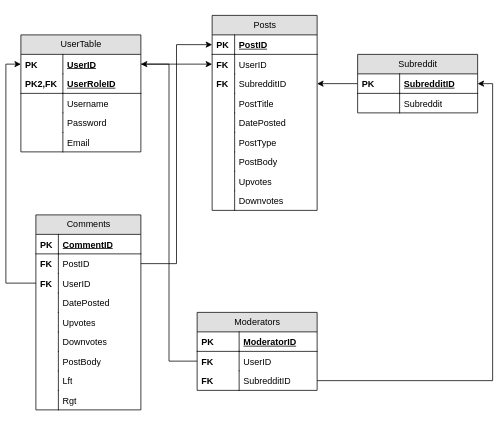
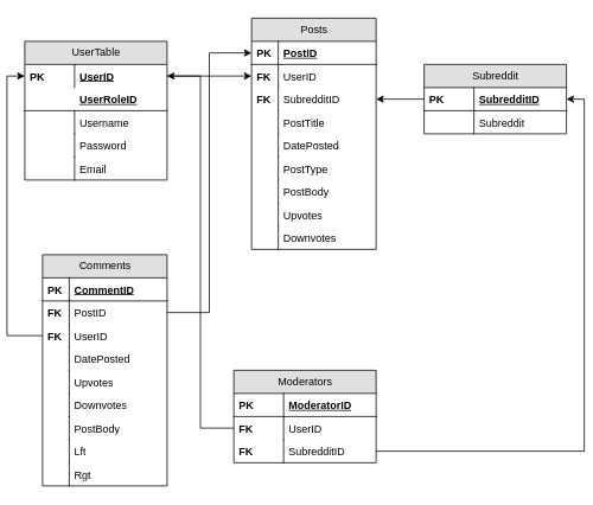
  <mxCell id="0" />
  <mxCell id="1" parent="0" />
  <mxCell id="2" value="Comments" style="swimlane;html=1;fontStyle=0;childLayout=stackLayout;horizontal=1;startSize=26;fillColor=#e0e0e0;horizontalStack=0;resizeParent=1;resizeLast=0;collapsible=1;marginBottom=0;swimlaneFillColor=#ffffff;" parent="1" vertex="1"><mxGeometry x="40" y="286" width="140" height="260" as="geometry" /></mxCell>
  <mxCell id="3" value="CommentID" style="shape=partialRectangle;top=0;left=0;right=0;bottom=1;html=1;align=left;verticalAlign=top;fillColor=none;spacingLeft=34;spacingRight=4;whiteSpace=wrap;overflow=hidden;rotatable=0;points=[[0,0.5],[1,0.5]];portConstraint=eastwest;dropTarget=0;fontStyle=5" parent="2" vertex="1"><mxGeometry y="26" width="140" height="26" as="geometry" /></mxCell>
  <mxCell id="4" value="PK" style="shape=partialRectangle;top=0;left=0;bottom=0;html=1;fillColor=none;align=left;verticalAlign=top;spacingLeft=4;spacingRight=4;whiteSpace=wrap;overflow=hidden;rotatable=0;points=[];portConstraint=eastwest;part=1;fontStyle=1" parent="3" vertex="1" connectable="0"><mxGeometry width="30" height="26" as="geometry" /></mxCell>
  <mxCell id="5" value="PostID" style="shape=partialRectangle;top=0;left=0;right=0;bottom=0;html=1;align=left;verticalAlign=top;fillColor=none;spacingLeft=34;spacingRight=4;whiteSpace=wrap;overflow=hidden;rotatable=0;points=[[0,0.5],[1,0.5]];portConstraint=eastwest;dropTarget=0;" parent="2" vertex="1"><mxGeometry y="52" width="140" height="26" as="geometry" /></mxCell>
  <mxCell id="6" value="&lt;b&gt;FK&lt;/b&gt;" style="shape=partialRectangle;top=0;left=0;bottom=0;html=1;fillColor=none;align=left;verticalAlign=top;spacingLeft=4;spacingRight=4;whiteSpace=wrap;overflow=hidden;rotatable=0;points=[];portConstraint=eastwest;part=1;" parent="5" vertex="1" connectable="0"><mxGeometry width="30" height="26" as="geometry" /></mxCell>
  <mxCell id="7" value="UserID" style="shape=partialRectangle;top=0;left=0;right=0;bottom=0;html=1;align=left;verticalAlign=top;fillColor=none;spacingLeft=34;spacingRight=4;whiteSpace=wrap;overflow=hidden;rotatable=0;points=[[0,0.5],[1,0.5]];portConstraint=eastwest;dropTarget=0;" parent="2" vertex="1"><mxGeometry y="78" width="140" height="26" as="geometry" /></mxCell>
  <mxCell id="8" value="&lt;b&gt;FK&lt;/b&gt;" style="shape=partialRectangle;top=0;left=0;bottom=0;html=1;fillColor=none;align=left;verticalAlign=top;spacingLeft=4;spacingRight=4;whiteSpace=wrap;overflow=hidden;rotatable=0;points=[];portConstraint=eastwest;part=1;" parent="7" vertex="1" connectable="0"><mxGeometry width="30" height="26" as="geometry" /></mxCell>
  <mxCell id="9" value="DatePosted" style="shape=partialRectangle;top=0;left=0;right=0;bottom=0;html=1;align=left;verticalAlign=top;fillColor=none;spacingLeft=34;spacingRight=4;whiteSpace=wrap;overflow=hidden;rotatable=0;points=[[0,0.5],[1,0.5]];portConstraint=eastwest;dropTarget=0;" parent="2" vertex="1"><mxGeometry y="104" width="140" height="26" as="geometry" /></mxCell>
  <mxCell id="10" value="" style="shape=partialRectangle;top=0;left=0;bottom=0;html=1;fillColor=none;align=left;verticalAlign=top;spacingLeft=4;spacingRight=4;whiteSpace=wrap;overflow=hidden;rotatable=0;points=[];portConstraint=eastwest;part=1;" parent="9" vertex="1" connectable="0"><mxGeometry width="30" height="26" as="geometry" /></mxCell>
  <mxCell id="11" value="Upvotes" style="shape=partialRectangle;top=0;left=0;right=0;bottom=0;html=1;align=left;verticalAlign=top;fillColor=none;spacingLeft=34;spacingRight=4;whiteSpace=wrap;overflow=hidden;rotatable=0;points=[[0,0.5],[1,0.5]];portConstraint=eastwest;dropTarget=0;" parent="2" vertex="1"><mxGeometry y="130" width="140" height="26" as="geometry" /></mxCell>
  <mxCell id="12" value="" style="shape=partialRectangle;top=0;left=0;bottom=0;html=1;fillColor=none;align=left;verticalAlign=top;spacingLeft=4;spacingRight=4;whiteSpace=wrap;overflow=hidden;rotatable=0;points=[];portConstraint=eastwest;part=1;" parent="11" vertex="1" connectable="0"><mxGeometry width="30" height="26" as="geometry" /></mxCell>
  <mxCell id="13" value="Downvotes" style="shape=partialRectangle;top=0;left=0;right=0;bottom=0;html=1;align=left;verticalAlign=top;fillColor=none;spacingLeft=34;spacingRight=4;whiteSpace=wrap;overflow=hidden;rotatable=0;points=[[0,0.5],[1,0.5]];portConstraint=eastwest;dropTarget=0;" parent="2" vertex="1"><mxGeometry y="156" width="140" height="26" as="geometry" /></mxCell>
  <mxCell id="14" value="" style="shape=partialRectangle;top=0;left=0;bottom=0;html=1;fillColor=none;align=left;verticalAlign=top;spacingLeft=4;spacingRight=4;whiteSpace=wrap;overflow=hidden;rotatable=0;points=[];portConstraint=eastwest;part=1;" parent="13" vertex="1" connectable="0"><mxGeometry width="30" height="26" as="geometry" /></mxCell>
  <mxCell id="15" value="PostBody" style="shape=partialRectangle;top=0;left=0;right=0;bottom=0;html=1;align=left;verticalAlign=top;fillColor=none;spacingLeft=34;spacingRight=4;whiteSpace=wrap;overflow=hidden;rotatable=0;points=[[0,0.5],[1,0.5]];portConstraint=eastwest;dropTarget=0;" parent="2" vertex="1"><mxGeometry y="182" width="140" height="26" as="geometry" /></mxCell>
  <mxCell id="16" value="" style="shape=partialRectangle;top=0;left=0;bottom=0;html=1;fillColor=none;align=left;verticalAlign=top;spacingLeft=4;spacingRight=4;whiteSpace=wrap;overflow=hidden;rotatable=0;points=[];portConstraint=eastwest;part=1;" parent="15" vertex="1" connectable="0"><mxGeometry width="30" height="26" as="geometry" /></mxCell>
  <mxCell id="17" value="Lft" style="shape=partialRectangle;top=0;left=0;right=0;bottom=0;html=1;align=left;verticalAlign=top;fillColor=none;spacingLeft=34;spacingRight=4;whiteSpace=wrap;overflow=hidden;rotatable=0;points=[[0,0.5],[1,0.5]];portConstraint=eastwest;dropTarget=0;" parent="2" vertex="1"><mxGeometry y="208" width="140" height="26" as="geometry" /></mxCell>
  <mxCell id="18" value="" style="shape=partialRectangle;top=0;left=0;bottom=0;html=1;fillColor=none;align=left;verticalAlign=top;spacingLeft=4;spacingRight=4;whiteSpace=wrap;overflow=hidden;rotatable=0;points=[];portConstraint=eastwest;part=1;" parent="17" vertex="1" connectable="0"><mxGeometry width="30" height="26" as="geometry" /></mxCell>
  <mxCell id="19" value="Rgt" style="shape=partialRectangle;top=0;left=0;right=0;bottom=0;html=1;align=left;verticalAlign=top;fillColor=none;spacingLeft=34;spacingRight=4;whiteSpace=wrap;overflow=hidden;rotatable=0;points=[[0,0.5],[1,0.5]];portConstraint=eastwest;dropTarget=0;" parent="2" vertex="1"><mxGeometry y="234" width="140" height="26" as="geometry" /></mxCell>
  <mxCell id="20" value="" style="shape=partialRectangle;top=0;left=0;bottom=0;html=1;fillColor=none;align=left;verticalAlign=top;spacingLeft=4;spacingRight=4;whiteSpace=wrap;overflow=hidden;rotatable=0;points=[];portConstraint=eastwest;part=1;" parent="19" vertex="1" connectable="0"><mxGeometry width="30" height="26" as="geometry" /></mxCell>
  <mxCell id="21" value="UserTable" style="swimlane;html=1;fontStyle=0;childLayout=stackLayout;horizontal=1;startSize=26;fillColor=#e0e0e0;horizontalStack=0;resizeParent=1;resizeLast=0;collapsible=1;marginBottom=0;swimlaneFillColor=#ffffff;" parent="1" vertex="1"><mxGeometry x="20" y="46" width="160" height="156" as="geometry" /></mxCell>
  <mxCell id="22" value="UserID" style="shape=partialRectangle;top=0;left=0;right=0;bottom=0;html=1;align=left;verticalAlign=top;fillColor=none;spacingLeft=60;spacingRight=4;whiteSpace=wrap;overflow=hidden;rotatable=0;points=[[0,0.5],[1,0.5]];portConstraint=eastwest;dropTarget=0;fontStyle=5" parent="21" vertex="1"><mxGeometry y="26" width="160" height="26" as="geometry" /></mxCell>
  <mxCell id="23" value="PK" style="shape=partialRectangle;top=0;left=0;bottom=0;html=1;fillColor=none;align=left;verticalAlign=top;spacingLeft=4;spacingRight=4;whiteSpace=wrap;overflow=hidden;rotatable=0;points=[];portConstraint=eastwest;part=1;fontStyle=1" parent="22" vertex="1" connectable="0"><mxGeometry width="56" height="26" as="geometry" /></mxCell>
  <mxCell id="24" value="UserRoleID" style="shape=partialRectangle;top=0;left=0;right=0;bottom=1;html=1;align=left;verticalAlign=top;fillColor=none;spacingLeft=60;spacingRight=4;whiteSpace=wrap;overflow=hidden;rotatable=0;points=[[0,0.5],[1,0.5]];portConstraint=eastwest;dropTarget=0;fontStyle=5" parent="21" vertex="1"><mxGeometry y="52" width="160" height="26" as="geometry" /></mxCell>
- <mxCell id="25" value="PK2,FK" style="shape=partialRectangle;top=0;left=0;bottom=0;html=1;fillColor=none;align=left;verticalAlign=top;spacingLeft=4;spacingRight=4;whiteSpace=wrap;overflow=hidden;rotatable=0;points=[];portConstraint=eastwest;part=1;fontStyle=1" parent="24" vertex="1" connectable="0"><mxGeometry width="56" height="26" as="geometry" /></mxCell>
  <mxCell id="26" value="Username" style="shape=partialRectangle;top=0;left=0;right=0;bottom=0;html=1;align=left;verticalAlign=top;fillColor=none;spacingLeft=60;spacingRight=4;whiteSpace=wrap;overflow=hidden;rotatable=0;points=[[0,0.5],[1,0.5]];portConstraint=eastwest;dropTarget=0;" parent="21" vertex="1"><mxGeometry y="78" width="160" height="26" as="geometry" /></mxCell>
  <mxCell id="27" value="" style="shape=partialRectangle;top=0;left=0;bottom=0;html=1;fillColor=none;align=left;verticalAlign=top;spacingLeft=4;spacingRight=4;whiteSpace=wrap;overflow=hidden;rotatable=0;points=[];portConstraint=eastwest;part=1;" parent="26" vertex="1" connectable="0"><mxGeometry width="56" height="26" as="geometry" /></mxCell>
  <mxCell id="28" value="Password" style="shape=partialRectangle;top=0;left=0;right=0;bottom=0;html=1;align=left;verticalAlign=top;fillColor=none;spacingLeft=60;spacingRight=4;whiteSpace=wrap;overflow=hidden;rotatable=0;points=[[0,0.5],[1,0.5]];portConstraint=eastwest;dropTarget=0;" parent="21" vertex="1"><mxGeometry y="104" width="160" height="26" as="geometry" /></mxCell>
  <mxCell id="29" value="" style="shape=partialRectangle;top=0;left=0;bottom=0;html=1;fillColor=none;align=left;verticalAlign=top;spacingLeft=4;spacingRight=4;whiteSpace=wrap;overflow=hidden;rotatable=0;points=[];portConstraint=eastwest;part=1;" parent="28" vertex="1" connectable="0"><mxGeometry width="56" height="26" as="geometry" /></mxCell>
  <mxCell id="30" value="Email" style="shape=partialRectangle;top=0;left=0;right=0;bottom=0;html=1;align=left;verticalAlign=top;fillColor=none;spacingLeft=60;spacingRight=4;whiteSpace=wrap;overflow=hidden;rotatable=0;points=[[0,0.5],[1,0.5]];portConstraint=eastwest;dropTarget=0;" parent="21" vertex="1"><mxGeometry y="130" width="160" height="26" as="geometry" /></mxCell>
  <mxCell id="31" value="" style="shape=partialRectangle;top=0;left=0;bottom=0;html=1;fillColor=none;align=left;verticalAlign=top;spacingLeft=4;spacingRight=4;whiteSpace=wrap;overflow=hidden;rotatable=0;points=[];portConstraint=eastwest;part=1;" parent="30" vertex="1" connectable="0"><mxGeometry width="56" height="26" as="geometry" /></mxCell>
  <mxCell id="32" value="Posts" style="swimlane;html=1;fontStyle=0;childLayout=stackLayout;horizontal=1;startSize=26;fillColor=#e0e0e0;horizontalStack=0;resizeParent=1;resizeLast=0;collapsible=1;marginBottom=0;swimlaneFillColor=#ffffff;" parent="1" vertex="1"><mxGeometry x="275" y="20" width="140" height="260" as="geometry" /></mxCell>
  <mxCell id="33" value="PostID" style="shape=partialRectangle;top=0;left=0;right=0;bottom=1;html=1;align=left;verticalAlign=top;fillColor=none;spacingLeft=34;spacingRight=4;whiteSpace=wrap;overflow=hidden;rotatable=0;points=[[0,0.5],[1,0.5]];portConstraint=eastwest;dropTarget=0;fontStyle=5" parent="32" vertex="1"><mxGeometry y="26" width="140" height="26" as="geometry" /></mxCell>
  <mxCell id="34" value="PK" style="shape=partialRectangle;top=0;left=0;bottom=0;html=1;fillColor=none;align=left;verticalAlign=top;spacingLeft=4;spacingRight=4;whiteSpace=wrap;overflow=hidden;rotatable=0;points=[];portConstraint=eastwest;part=1;fontStyle=1" parent="33" vertex="1" connectable="0"><mxGeometry width="30" height="26" as="geometry" /></mxCell>
  <mxCell id="35" value="UserID" style="shape=partialRectangle;top=0;left=0;right=0;bottom=0;html=1;align=left;verticalAlign=top;fillColor=none;spacingLeft=34;spacingRight=4;whiteSpace=wrap;overflow=hidden;rotatable=0;points=[[0,0.5],[1,0.5]];portConstraint=eastwest;dropTarget=0;" parent="32" vertex="1"><mxGeometry y="52" width="140" height="26" as="geometry" /></mxCell>
  <mxCell id="36" value="&lt;b&gt;FK&lt;/b&gt;" style="shape=partialRectangle;top=0;left=0;bottom=0;html=1;fillColor=none;align=left;verticalAlign=top;spacingLeft=4;spacingRight=4;whiteSpace=wrap;overflow=hidden;rotatable=0;points=[];portConstraint=eastwest;part=1;" parent="35" vertex="1" connectable="0"><mxGeometry width="30" height="26" as="geometry" /></mxCell>
  <mxCell id="37" value="SubredditID" style="shape=partialRectangle;top=0;left=0;right=0;bottom=0;html=1;align=left;verticalAlign=top;fillColor=none;spacingLeft=34;spacingRight=4;whiteSpace=wrap;overflow=hidden;rotatable=0;points=[[0,0.5],[1,0.5]];portConstraint=eastwest;dropTarget=0;" vertex="1" parent="32"><mxGeometry y="78" width="140" height="26" as="geometry" /></mxCell>
  <mxCell id="38" value="&lt;b&gt;FK&lt;/b&gt;" style="shape=partialRectangle;top=0;left=0;bottom=0;html=1;fillColor=none;align=left;verticalAlign=top;spacingLeft=4;spacingRight=4;whiteSpace=wrap;overflow=hidden;rotatable=0;points=[];portConstraint=eastwest;part=1;" vertex="1" connectable="0" parent="37"><mxGeometry width="30" height="26" as="geometry" /></mxCell>
  <mxCell id="39" value="PostTitle" style="shape=partialRectangle;top=0;left=0;right=0;bottom=0;html=1;align=left;verticalAlign=top;fillColor=none;spacingLeft=34;spacingRight=4;whiteSpace=wrap;overflow=hidden;rotatable=0;points=[[0,0.5],[1,0.5]];portConstraint=eastwest;dropTarget=0;" parent="32" vertex="1"><mxGeometry y="104" width="140" height="26" as="geometry" /></mxCell>
  <mxCell id="40" value="" style="shape=partialRectangle;top=0;left=0;bottom=0;html=1;fillColor=none;align=left;verticalAlign=top;spacingLeft=4;spacingRight=4;whiteSpace=wrap;overflow=hidden;rotatable=0;points=[];portConstraint=eastwest;part=1;" parent="39" vertex="1" connectable="0"><mxGeometry width="30" height="26" as="geometry" /></mxCell>
  <mxCell id="41" value="DatePosted" style="shape=partialRectangle;top=0;left=0;right=0;bottom=0;html=1;align=left;verticalAlign=top;fillColor=none;spacingLeft=34;spacingRight=4;whiteSpace=wrap;overflow=hidden;rotatable=0;points=[[0,0.5],[1,0.5]];portConstraint=eastwest;dropTarget=0;" parent="32" vertex="1"><mxGeometry y="130" width="140" height="26" as="geometry" /></mxCell>
  <mxCell id="42" value="" style="shape=partialRectangle;top=0;left=0;bottom=0;html=1;fillColor=none;align=left;verticalAlign=top;spacingLeft=4;spacingRight=4;whiteSpace=wrap;overflow=hidden;rotatable=0;points=[];portConstraint=eastwest;part=1;" parent="41" vertex="1" connectable="0"><mxGeometry width="30" height="26" as="geometry" /></mxCell>
  <mxCell id="43" value="PostType" style="shape=partialRectangle;top=0;left=0;right=0;bottom=0;html=1;align=left;verticalAlign=top;fillColor=none;spacingLeft=34;spacingRight=4;whiteSpace=wrap;overflow=hidden;rotatable=0;points=[[0,0.5],[1,0.5]];portConstraint=eastwest;dropTarget=0;" parent="32" vertex="1"><mxGeometry y="156" width="140" height="26" as="geometry" /></mxCell>
  <mxCell id="44" value="" style="shape=partialRectangle;top=0;left=0;bottom=0;html=1;fillColor=none;align=left;verticalAlign=top;spacingLeft=4;spacingRight=4;whiteSpace=wrap;overflow=hidden;rotatable=0;points=[];portConstraint=eastwest;part=1;" parent="43" vertex="1" connectable="0"><mxGeometry width="30" height="26" as="geometry" /></mxCell>
  <mxCell id="45" value="PostBody" style="shape=partialRectangle;top=0;left=0;right=0;bottom=0;html=1;align=left;verticalAlign=top;fillColor=none;spacingLeft=34;spacingRight=4;whiteSpace=wrap;overflow=hidden;rotatable=0;points=[[0,0.5],[1,0.5]];portConstraint=eastwest;dropTarget=0;" parent="32" vertex="1"><mxGeometry y="182" width="140" height="26" as="geometry" /></mxCell>
  <mxCell id="46" value="" style="shape=partialRectangle;top=0;left=0;bottom=0;html=1;fillColor=none;align=left;verticalAlign=top;spacingLeft=4;spacingRight=4;whiteSpace=wrap;overflow=hidden;rotatable=0;points=[];portConstraint=eastwest;part=1;" parent="45" vertex="1" connectable="0"><mxGeometry width="30" height="26" as="geometry" /></mxCell>
  <mxCell id="47" value="Upvotes" style="shape=partialRectangle;top=0;left=0;right=0;bottom=0;html=1;align=left;verticalAlign=top;fillColor=none;spacingLeft=34;spacingRight=4;whiteSpace=wrap;overflow=hidden;rotatable=0;points=[[0,0.5],[1,0.5]];portConstraint=eastwest;dropTarget=0;" parent="32" vertex="1"><mxGeometry y="208" width="140" height="26" as="geometry" /></mxCell>
  <mxCell id="48" value="" style="shape=partialRectangle;top=0;left=0;bottom=0;html=1;fillColor=none;align=left;verticalAlign=top;spacingLeft=4;spacingRight=4;whiteSpace=wrap;overflow=hidden;rotatable=0;points=[];portConstraint=eastwest;part=1;" parent="47" vertex="1" connectable="0"><mxGeometry width="30" height="26" as="geometry" /></mxCell>
  <mxCell id="49" value="Downvotes" style="shape=partialRectangle;top=0;left=0;right=0;bottom=0;html=1;align=left;verticalAlign=top;fillColor=none;spacingLeft=34;spacingRight=4;whiteSpace=wrap;overflow=hidden;rotatable=0;points=[[0,0.5],[1,0.5]];portConstraint=eastwest;dropTarget=0;" parent="32" vertex="1"><mxGeometry y="234" width="140" height="26" as="geometry" /></mxCell>
  <mxCell id="50" value="" style="shape=partialRectangle;top=0;left=0;bottom=0;html=1;fillColor=none;align=left;verticalAlign=top;spacingLeft=4;spacingRight=4;whiteSpace=wrap;overflow=hidden;rotatable=0;points=[];portConstraint=eastwest;part=1;" parent="49" vertex="1" connectable="0"><mxGeometry width="30" height="26" as="geometry" /></mxCell>
  <mxCell id="51" value="" style="edgeStyle=orthogonalEdgeStyle;rounded=0;orthogonalLoop=1;jettySize=auto;html=1;" edge="1" parent="1" source="52" target="37"><mxGeometry relative="1" as="geometry" /></mxCell>
  <mxCell id="52" value="Subreddit" style="swimlane;html=1;fontStyle=0;childLayout=stackLayout;horizontal=1;startSize=26;fillColor=#e0e0e0;horizontalStack=0;resizeParent=1;resizeLast=0;collapsible=1;marginBottom=0;swimlaneFillColor=#ffffff;" vertex="1" parent="1"><mxGeometry x="469" y="72" width="160" height="78" as="geometry" /></mxCell>
  <mxCell id="53" value="SubredditID" style="shape=partialRectangle;top=0;left=0;right=0;bottom=1;html=1;align=left;verticalAlign=top;fillColor=none;spacingLeft=60;spacingRight=4;whiteSpace=wrap;overflow=hidden;rotatable=0;points=[[0,0.5],[1,0.5]];portConstraint=eastwest;dropTarget=0;fontStyle=5" vertex="1" parent="52"><mxGeometry y="26" width="160" height="26" as="geometry" /></mxCell>
  <mxCell id="54" value="PK" style="shape=partialRectangle;top=0;left=0;bottom=0;html=1;fillColor=none;align=left;verticalAlign=top;spacingLeft=4;spacingRight=4;whiteSpace=wrap;overflow=hidden;rotatable=0;points=[];portConstraint=eastwest;part=1;fontStyle=1" vertex="1" connectable="0" parent="53"><mxGeometry width="56" height="26" as="geometry" /></mxCell>
  <mxCell id="55" value="Subreddit" style="shape=partialRectangle;top=0;left=0;right=0;bottom=0;html=1;align=left;verticalAlign=top;fillColor=none;spacingLeft=60;spacingRight=4;whiteSpace=wrap;overflow=hidden;rotatable=0;points=[[0,0.5],[1,0.5]];portConstraint=eastwest;dropTarget=0;fontStyle=0" vertex="1" parent="52"><mxGeometry y="52" width="160" height="26" as="geometry" /></mxCell>
  <mxCell id="56" value="" style="shape=partialRectangle;top=0;left=0;bottom=0;html=1;fillColor=none;align=left;verticalAlign=top;spacingLeft=4;spacingRight=4;whiteSpace=wrap;overflow=hidden;rotatable=0;points=[];portConstraint=eastwest;part=1;fontStyle=1" vertex="1" connectable="0" parent="55"><mxGeometry width="56" height="26" as="geometry" /></mxCell>
  <mxCell id="57" style="edgeStyle=orthogonalEdgeStyle;rounded=0;orthogonalLoop=1;jettySize=auto;html=1;exitX=1;exitY=0.5;exitDx=0;exitDy=0;entryX=0;entryY=0.5;entryDx=0;entryDy=0;" edge="1" parent="1" source="22" target="35"><mxGeometry relative="1" as="geometry" /></mxCell>
  <mxCell id="58" style="edgeStyle=orthogonalEdgeStyle;rounded=0;orthogonalLoop=1;jettySize=auto;html=1;exitX=0;exitY=0.5;exitDx=0;exitDy=0;entryX=0;entryY=0.5;entryDx=0;entryDy=0;" edge="1" parent="1" source="7" target="22"><mxGeometry relative="1" as="geometry" /></mxCell>
  <mxCell id="59" style="edgeStyle=orthogonalEdgeStyle;rounded=0;orthogonalLoop=1;jettySize=auto;html=1;entryX=0;entryY=0.5;entryDx=0;entryDy=0;" edge="1" parent="1" source="5" target="33"><mxGeometry relative="1" as="geometry" /></mxCell>
  <mxCell id="60" value="Moderators" style="swimlane;html=1;fontStyle=0;childLayout=stackLayout;horizontal=1;startSize=26;fillColor=#e0e0e0;horizontalStack=0;resizeParent=1;resizeLast=0;collapsible=1;marginBottom=0;swimlaneFillColor=#ffffff;" vertex="1" parent="1"><mxGeometry x="255" y="416" width="160" height="104" as="geometry" /></mxCell>
  <mxCell id="61" value="ModeratorID" style="shape=partialRectangle;top=0;left=0;right=0;bottom=1;html=1;align=left;verticalAlign=top;fillColor=none;spacingLeft=60;spacingRight=4;whiteSpace=wrap;overflow=hidden;rotatable=0;points=[[0,0.5],[1,0.5]];portConstraint=eastwest;dropTarget=0;fontStyle=5" vertex="1" parent="60"><mxGeometry y="26" width="160" height="26" as="geometry" /></mxCell>
  <mxCell id="62" value="PK" style="shape=partialRectangle;top=0;left=0;bottom=0;html=1;fillColor=none;align=left;verticalAlign=top;spacingLeft=4;spacingRight=4;whiteSpace=wrap;overflow=hidden;rotatable=0;points=[];portConstraint=eastwest;part=1;fontStyle=1" vertex="1" connectable="0" parent="61"><mxGeometry width="56" height="26" as="geometry" /></mxCell>
  <mxCell id="63" value="UserID" style="shape=partialRectangle;top=0;left=0;right=0;bottom=0;html=1;align=left;verticalAlign=top;fillColor=none;spacingLeft=60;spacingRight=4;whiteSpace=wrap;overflow=hidden;rotatable=0;points=[[0,0.5],[1,0.5]];portConstraint=eastwest;dropTarget=0;fontStyle=0" vertex="1" parent="60"><mxGeometry y="52" width="160" height="26" as="geometry" /></mxCell>
  <mxCell id="64" value="FK" style="shape=partialRectangle;top=0;left=0;bottom=0;html=1;fillColor=none;align=left;verticalAlign=top;spacingLeft=4;spacingRight=4;whiteSpace=wrap;overflow=hidden;rotatable=0;points=[];portConstraint=eastwest;part=1;fontStyle=1" vertex="1" connectable="0" parent="63"><mxGeometry width="56" height="26" as="geometry" /></mxCell>
  <mxCell id="65" value="SubredditID" style="shape=partialRectangle;top=0;left=0;right=0;bottom=0;html=1;align=left;verticalAlign=top;fillColor=none;spacingLeft=60;spacingRight=4;whiteSpace=wrap;overflow=hidden;rotatable=0;points=[[0,0.5],[1,0.5]];portConstraint=eastwest;dropTarget=0;fontStyle=0" vertex="1" parent="60"><mxGeometry y="78" width="160" height="26" as="geometry" /></mxCell>
  <mxCell id="66" value="FK" style="shape=partialRectangle;top=0;left=0;bottom=0;html=1;fillColor=none;align=left;verticalAlign=top;spacingLeft=4;spacingRight=4;whiteSpace=wrap;overflow=hidden;rotatable=0;points=[];portConstraint=eastwest;part=1;fontStyle=1" vertex="1" connectable="0" parent="65"><mxGeometry width="56" height="26" as="geometry" /></mxCell>
  <mxCell id="67" style="edgeStyle=orthogonalEdgeStyle;rounded=0;orthogonalLoop=1;jettySize=auto;html=1;exitX=0;exitY=0.5;exitDx=0;exitDy=0;" edge="1" parent="1" source="63" target="22"><mxGeometry relative="1" as="geometry" /></mxCell>
  <mxCell id="68" style="edgeStyle=orthogonalEdgeStyle;rounded=0;orthogonalLoop=1;jettySize=auto;html=1;exitX=1;exitY=0.5;exitDx=0;exitDy=0;entryX=1;entryY=0.5;entryDx=0;entryDy=0;" edge="1" parent="1" source="65" target="53"><mxGeometry relative="1" as="geometry" /></mxCell>
